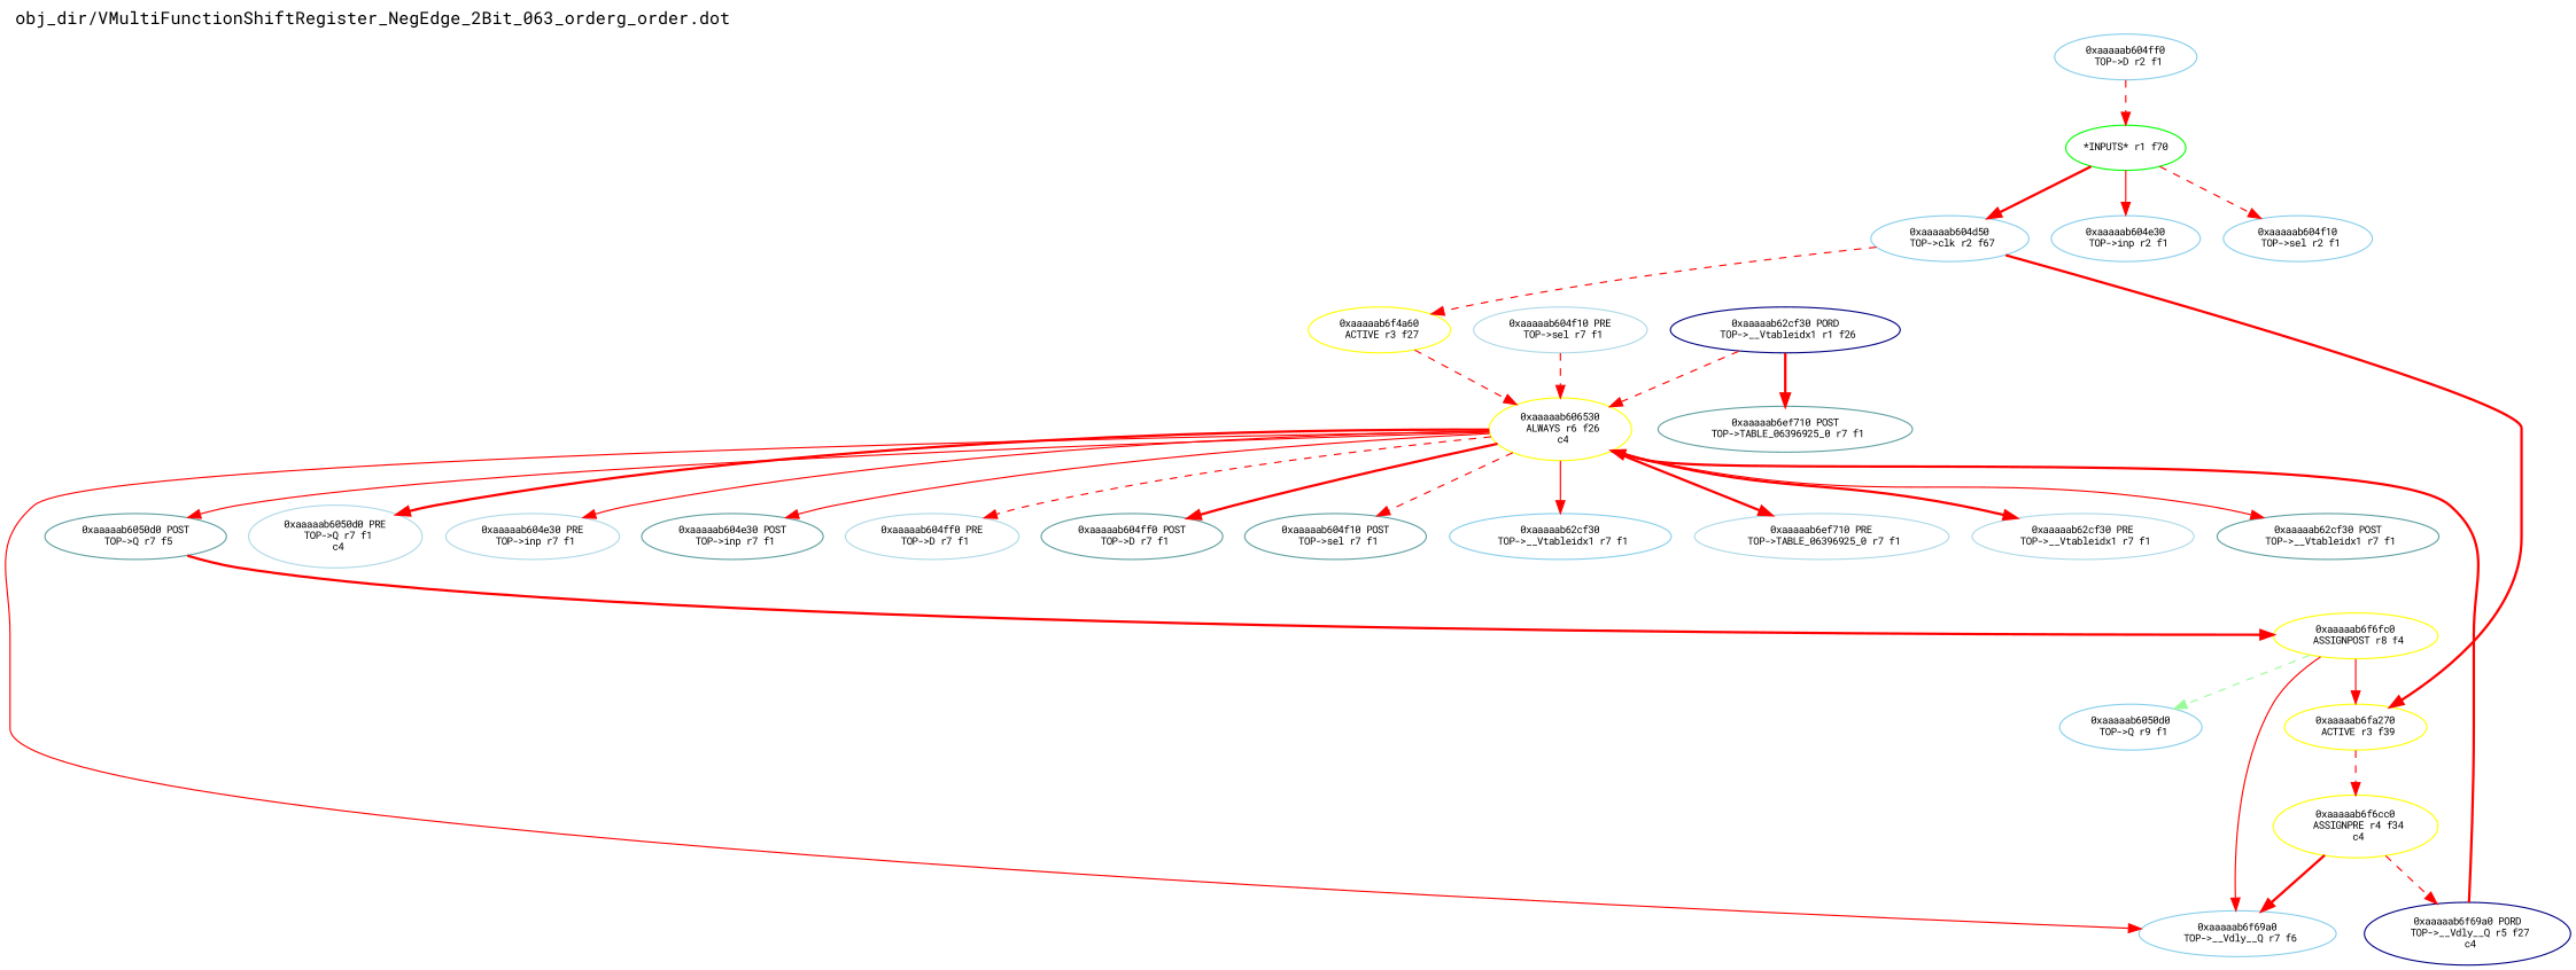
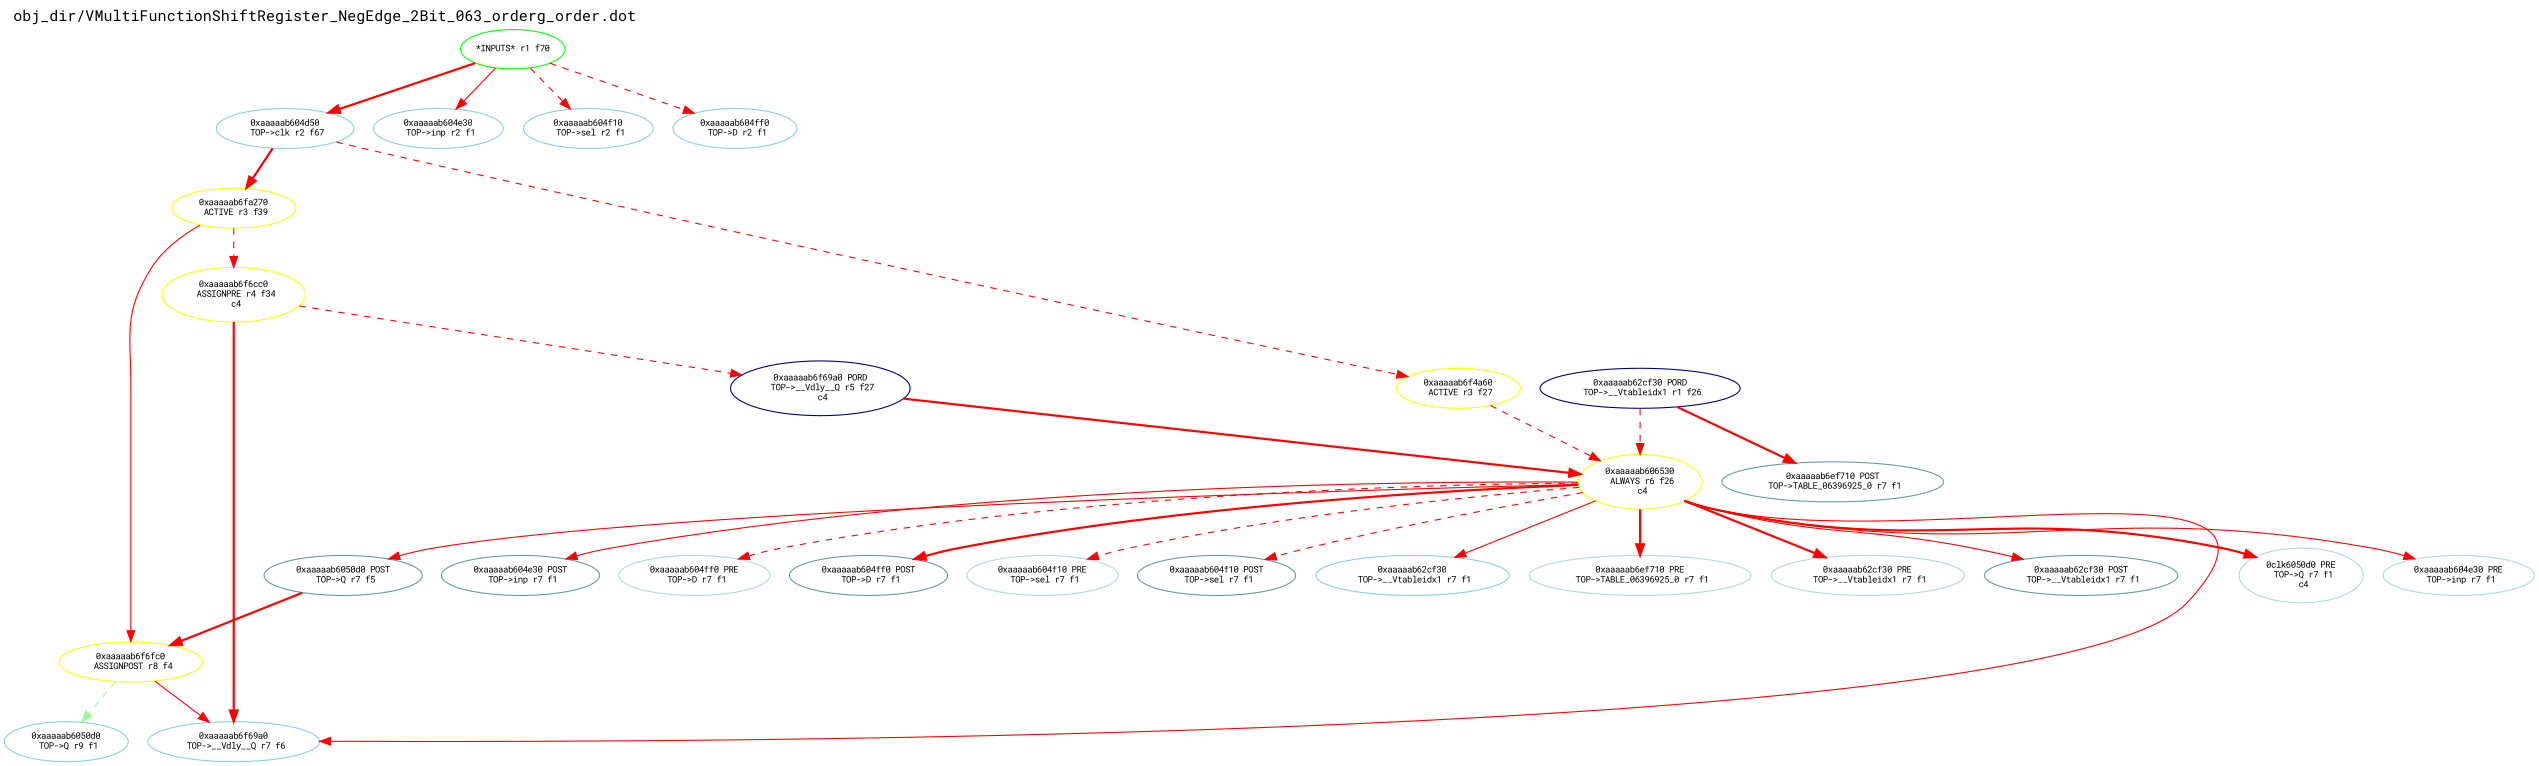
  digraph {
    fontname="Roboto Mono"
    label="obj_dir/VMultiFunctionShiftRegister_NegEdge_2Bit_063_orderg_order.dot"
    labeljust=l
    labelloc=t
    rankdir=TB
    node [color=skyblue fontname="Roboto Mono" fontsize=8]
    edge [color=red fontname="Roboto Mono" fontsize=8 style=dashed weight=32]
    n1 [color=NavyBlue label="0xaaaaab62cf30 PORD\n TOP->__Vtableidx1 r1 f26"]
    n2 [color=yellow label="0xaaaaab606530\n ALWAYS r6 f26\n c4"]
    n3 [color=CadetBlue label="0xaaaaab6ef710 POST\n TOP->TABLE_06396925_0 r7 f1"]
    n4 [label="0xaaaaab6f69a0\n TOP->__Vdly__Q r7 f6"]
-   n5 [color=lightblue label="0xaaaaab6050d0 PRE\n TOP->Q r7 f1\n c4"]
+   n5 [color=lightblue label="0clk6050d0 PRE\n TOP->Q r7 f1\n c4"]
    n6 [color=lightblue label="0xaaaaab604e30 PRE\n TOP->inp r7 f1"]
    n7 [color=CadetBlue label="0xaaaaab604e30 POST\n TOP->inp r7 f1"]
    n8 [color=lightblue label="0xaaaaab604ff0 PRE\n TOP->D r7 f1"]
    n9 [color=CadetBlue label="0xaaaaab604ff0 POST\n TOP->D r7 f1"]
    n10 [color=lightblue label="0xaaaaab604f10 PRE\n TOP->sel r7 f1"]
    n11 [color=CadetBlue label="0xaaaaab604f10 POST\n TOP->sel r7 f1"]
    n12 [label="0xaaaaab62cf30\n TOP->__Vtableidx1 r7 f1"]
    n13 [color=lightblue label="0xaaaaab6ef710 PRE\n TOP->TABLE_06396925_0 r7 f1"]
    n14 [color=lightblue label="0xaaaaab62cf30 PRE\n TOP->__Vtableidx1 r7 f1"]
    n15 [color=CadetBlue label="0xaaaaab62cf30 POST\n TOP->__Vtableidx1 r7 f1"]
    n16 [color=CadetBlue label="0xaaaaab6050d0 POST\n TOP->Q r7 f5"]
    n17 [color=green label="*INPUTS* r1 f70"]
    n18 [label="0xaaaaab604e30\n TOP->inp r2 f1"]
    n19 [label="0xaaaaab604f10\n TOP->sel r2 f1"]
    n20 [label="0xaaaaab604ff0\n TOP->D r2 f1"]
    n21 [label="0xaaaaab604d50\n TOP->clk r2 f67"]
    n22 [color=yellow label="0xaaaaab6f4a60\n ACTIVE r3 f27"]
    n23 [color=yellow label="0xaaaaab6fa270\n ACTIVE r3 f39"]
    n24 [color=yellow label="0xaaaaab6f6cc0\n ASSIGNPRE r4 f34\n c4"]
    n25 [color=yellow label="0xaaaaab6f6fc0\n ASSIGNPOST r8 f4"]
    n26 [color=NavyBlue label="0xaaaaab6f69a0 PORD\n TOP->__Vdly__Q r5 f27\n c4"]
    n27 [label="0xaaaaab6050d0\n TOP->Q r9 f1"]
    n1 -> n2
    n1 -> n3 [style=bold weight=2]
    n2 -> n4 [style=solid]
    n2 -> n5 [style=bold]
    n2 -> n6 [style=solid]
    n2 -> n7 [style=solid weight=2]
    n2 -> n8
    n2 -> n9 [style=bold weight=2]
-   n10 -> n2
+   n2 -> n10
    n2 -> n11 [weight=2]
    n2 -> n12 [style=solid]
    n2 -> n13 [style=bold]
    n2 -> n14 [style=bold]
    n2 -> n15 [style=solid weight=2]
    n2 -> n16 [style=solid weight=2]
    n16 -> n25 [style=bold weight=2]
    n17 -> n18 [style=solid weight=1]
    n17 -> n19 [weight=1]
-   n20 -> n17 [weight=1]
+   n17 -> n20 [weight=1]
    n17 -> n21 [style=bold weight=1]
    n21 -> n22 [weight=8]
    n21 -> n23 [style=bold weight=8]
    n22 -> n2
    n23 -> n24
-   n25 -> n23 [style=solid]
+   n23 -> n25 [style=solid]
    n24 -> n4 [style=bold]
    n24 -> n26
    n25 -> n4 [style=solid weight=8]
    n25 -> n27 [color=PaleGreen weight=1]
    n26 -> n2 [style=bold]
  }
